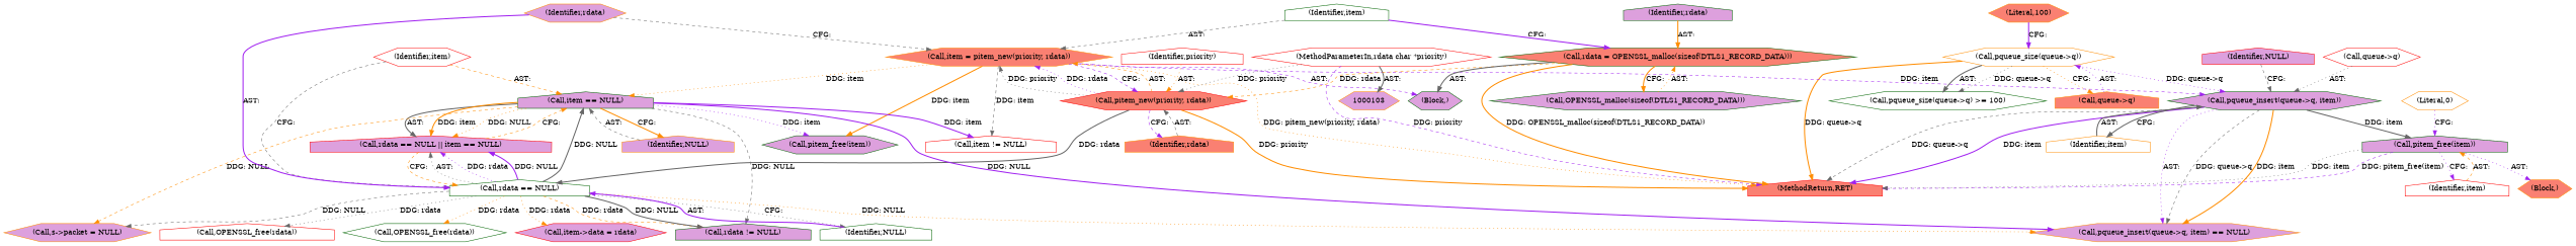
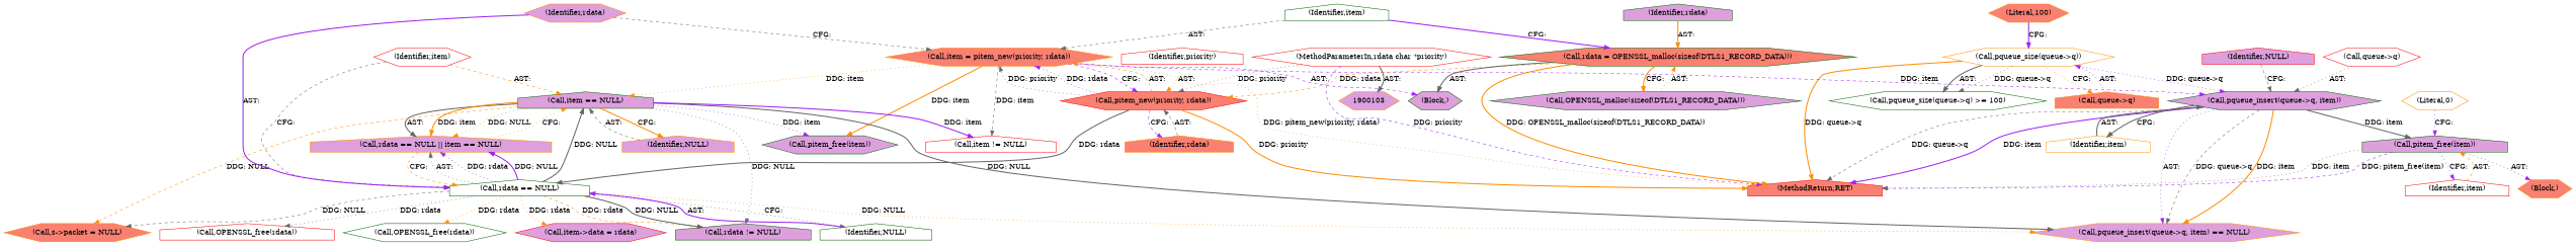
  digraph {
    node [color=darkgreen fillcolor=plum shape=hexagon style=filled]
    edge [color=gray40 style=bold]
    n1 [label="(Call,pitem_free(item))" shape=house]
    n2 [color=darkorange fillcolor=salmon label="(Block,)"]
    n3 [color=red fillcolor=salmon label="(MethodReturn,RET)" shape=house]
    n4 [color=red fillcolor=white label="(Identifier,item)" shape=house]
    n5 [label="(Call,pqueue_insert(queue->q, item))"]
    n6 [color=darkorange fillcolor=white label="(Identifier,item)" shape=house]
    n7 [color=darkorange label="(Call,pqueue_insert(queue->q, item) == NULL)"]
    n8 [color=darkorange fillcolor=white label="(Call,pqueue_size(queue->q))"]
    n9 [fillcolor=white label="(Call,pqueue_size(queue->q) >= 100)"]
    n10 [color=darkorange fillcolor=salmon label="(Call,queue->q)" shape=house]
    n11 [color=darkorange fillcolor=salmon label="(Call,item = pitem_new(priority, rdata))"]
    n12 [color=red fillcolor=salmon label="(Call,pitem_new(priority, rdata))"]
    n13 [label="(Call,item == NULL)" shape=house]
    n14 [label="(Block,)"]
    n15 [label="(Call,pitem_free(item))"]
    n16 [color=red fillcolor=white label="(Call,item != NULL)" shape=house]
    n17 [fillcolor=white label="(Call,rdata == NULL)" shape=house]
    n18 [color=darkorange fillcolor=salmon label="(Identifier,rdata)" shape=house]
    n19 [label="(Call,rdata != NULL)" shape=house]
-   n20 [color=red label="(Call,rdata == NULL || item == NULL)" shape=house]
+   n20 [color=darkorange label="(Call,rdata == NULL || item == NULL)" shape=house]
    n21 [color=darkorange label="(Identifier,NULL)" shape=house]
-   n22 [color=darkorange label="(Call,s->packet = NULL)"]
+   n22 [color=darkorange fillcolor=salmon label="(Call,s->packet = NULL)"]
    n23 [color=red fillcolor=white label="(Call,OPENSSL_free(rdata))" shape=house]
    n24 [fillcolor=white label="(Call,OPENSSL_free(rdata))"]
    n25 [fillcolor=white label="(Identifier,NULL)" shape=house]
    n26 [color=red label="(Call,item->data = rdata)"]
    n27 [color=red fillcolor=white label="(MethodParameterIn,rdata char *priority)"]
-   1000103 [color=darkorange]
+   1000103 [color=darkorange label=1900103]
    n29 [fillcolor=salmon label="(Call,rdata = OPENSSL_malloc(sizeof(DTLS1_RECORD_DATA)))"]
    n30 [label="(Call,OPENSSL_malloc(sizeof(DTLS1_RECORD_DATA)))"]
    n31 [label="(Identifier,rdata)" shape=house]
    n32 [color=darkorange fillcolor=white label="(Literal,0)"]
    n33 [color=red fillcolor=white label="(Identifier,item)"]
    n34 [fillcolor=white label="(Identifier,item)" shape=house]
    n35 [color=red fillcolor=white label="(Identifier,priority)" shape=house]
    n36 [color=darkorange fillcolor=salmon label="(Literal,100)"]
    n37 [color=red label="(Identifier,NULL)" shape=house]
    n38 [color=darkorange label="(Identifier,rdata)"]
    n39 [color=red fillcolor=white label="(Call,queue->q)"]
    n1 -> n2 [color=purple label="AST: " style=dotted]
    n1 -> n3 [color=purple label="DDG: pitem_free(item)" style=dashed]
    n1 -> n3 [label="DDG: item" style=dotted]
    n1 -> n4 [color=purple label="CFG: " style=dotted]
    n4 -> n1 [color=darkorange label="AST: " style=dashed]
    n5 -> n1 [label="DDG: item"]
    n5 -> n3 [label="DDG: queue->q" style=dashed]
    n5 -> n3 [color=purple label="DDG: item"]
    n5 -> n6 [label="CFG: "]
    n5 -> n7 [color=purple label="AST: " style=dotted]
    n5 -> n7 [label="DDG: queue->q" style=dashed]
    n5 -> n7 [color=darkorange label="DDG: item"]
    n6 -> n5 [label="AST: "]
    n8 -> n3 [color=darkorange label="DDG: queue->q"]
    n8 -> n5 [color=purple label="DDG: queue->q" style=dotted]
    n8 -> n9 [label="AST: "]
    n8 -> n9 [label="DDG: queue->q" style=dotted]
    n8 -> n10 [color=darkorange label="CFG: " style=dotted]
    n10 -> n8 [color=purple label="AST: " style=dotted]
    n11 -> n3 [color=darkorange label="DDG: pitem_new(priority, rdata)" style=dotted]
    n11 -> n5 [color=purple label="DDG: item" style=dashed]
    n11 -> n12 [color=purple label="CFG: " style=dashed]
    n11 -> n13 [color=darkorange label="DDG: item" style=dotted]
    n11 -> n14 [color=purple label="AST: " style=dashed]
    n11 -> n15 [color=darkorange label="DDG: item"]
    n11 -> n16 [label="DDG: item" style=dashed]
    n12 -> n3 [color=darkorange label="DDG: priority"]
    n12 -> n11 [color=darkorange label="AST: " style=dashed]
    n12 -> n11 [label="DDG: priority" style=dotted]
    n12 -> n11 [color=purple label="DDG: rdata" style=dotted]
    n12 -> n17 [label="DDG: rdata"]
    n12 -> n18 [color=purple label="CFG: " style=dashed]
-   n13 -> n7 [color=purple label="DDG: NULL"]
+   n13 -> n7 [label="DDG: NULL"]
    n13 -> n15 [color=purple label="DDG: item" style=dotted]
    n13 -> n16 [color=purple label="DDG: item"]
-   n13 -> n19 [label="DDG: NULL" style=dashed]
+   n13 -> n19 [label="DDG: NULL" style=dotted]
    n13 -> n20 [label="AST: "]
    n13 -> n20 [color=darkorange label="DDG: item"]
    n13 -> n20 [color=darkorange label="DDG: NULL" style=dotted]
    n13 -> n21 [color=darkorange label="CFG: "]
    n13 -> n22 [color=darkorange label="DDG: NULL" style=dashed]
    n17 -> n7 [color=darkorange label="DDG: NULL" style=dotted]
    n17 -> n13 [label="DDG: NULL"]
    n17 -> n19 [color=darkorange label="DDG: rdata" style=dashed]
    n17 -> n19 [label="DDG: NULL"]
    n17 -> n20 [label="AST: " style=dotted]
    n17 -> n20 [color=purple label="DDG: rdata" style=dotted]
    n17 -> n20 [color=purple label="DDG: NULL"]
    n17 -> n22 [label="DDG: NULL" style=dashed]
    n17 -> n23 [label="DDG: rdata" style=dotted]
    n17 -> n24 [color=darkorange label="DDG: rdata" style=dotted]
    n17 -> n25 [label="CFG: " style=dotted]
    n17 -> n26 [color=darkorange label="DDG: rdata" style=dotted]
    n18 -> n12 [label="AST: " style=dashed]
-   n20 -> n13 [color=darkorange label="CFG: " style=dashed]
+   n20 -> n13 [color=darkorange label="CFG: " style=dotted]
    n20 -> n17 [color=darkorange label="CFG: " style=dashed]
    n21 -> n13 [label="AST: " style=dashed]
    n25 -> n17 [color=purple label="AST: "]
    n27 -> n3 [color=purple label="DDG: priority" style=dashed]
    n27 -> n12 [label="DDG: priority" style=dotted]
    n27 -> 1000103 [label="AST: "]
    n29 -> n3 [color=darkorange label="DDG: OPENSSL_malloc(sizeof(DTLS1_RECORD_DATA))"]
    n29 -> n12 [color=darkorange label="DDG: rdata" style=dashed]
    n29 -> n14 [label="AST: "]
    n29 -> n30 [color=darkorange label="CFG: "]
    n30 -> n29 [color=darkorange label="AST: " style=dotted]
    n31 -> n29 [color=darkorange label="AST: "]
    n32 -> n1 [color=purple label="CFG: " style=dotted]
    n33 -> n13 [color=darkorange label="AST: " style=dashed]
    n33 -> n17 [label="CFG: " style=dashed]
    n34 -> n11 [label="AST: " style=dashed]
    n34 -> n29 [color=purple label="CFG: "]
    n35 -> n12 [color=darkorange label="AST: " style=dotted]
    n36 -> n8 [color=purple label="CFG: "]
    n37 -> n5 [label="CFG: " style=dashed]
    n38 -> n11 [label="CFG: " style=dashed]
    n38 -> n17 [color=purple label="AST: "]
    n39 -> n5 [label="AST: " style=dotted]
  }
